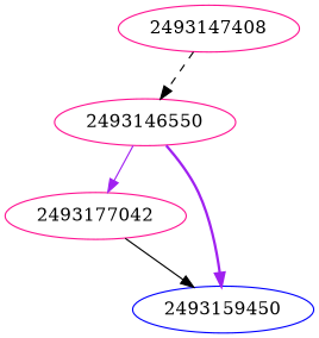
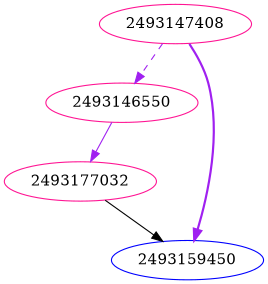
  strict digraph {
    node [color=deeppink]
    edge [color=black style=solid]
    2493147408
    2493146550
-   2493177042
+   2493177042 [label=2493177032]
    n4 [color=blue label=2493159450]
-   2493147408 -> 2493146550 [style=dashed]
+   2493147408 -> 2493146550 [color=purple style=dashed]
    2493146550 -> 2493177042 [color=purple]
-   2493146550 -> n4 [color=purple style=bold]
+   2493147408 -> n4 [color=purple style=bold]
    2493177042 -> n4
  }
